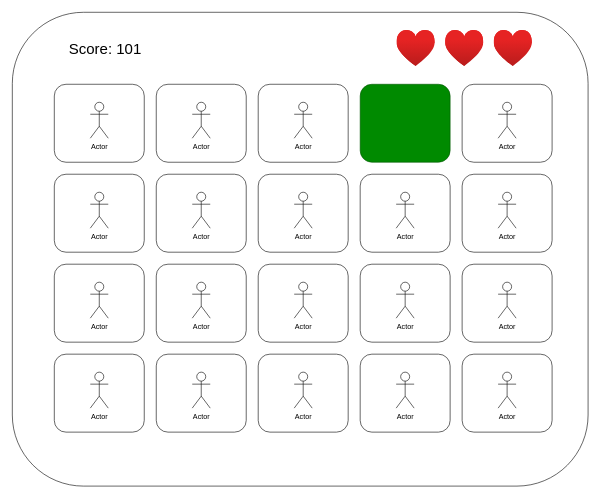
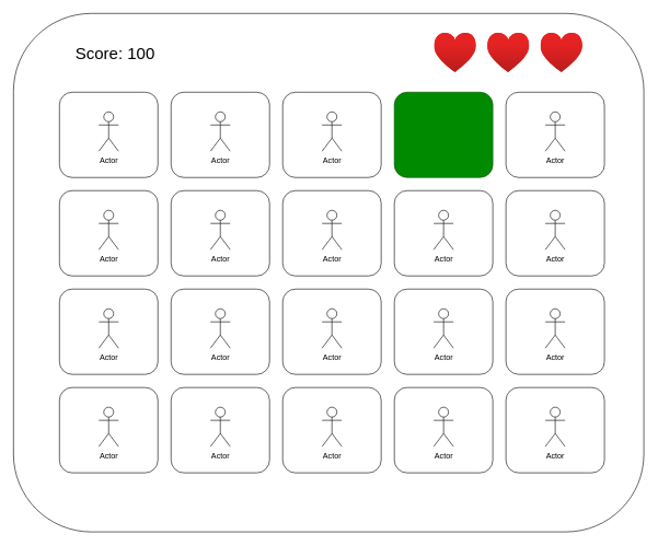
  <mxCell id="0" />
  <mxCell id="1" parent="0" />
  <mxCell id="2" value="" style="rounded=1;whiteSpace=wrap;html=1;" vertex="1" parent="1"><mxGeometry x="20" y="20" width="960" height="790" as="geometry" /></mxCell>
  <mxCell id="3" value="" style="group" vertex="1" connectable="0" parent="1"><mxGeometry x="90" y="140" width="150" height="130" as="geometry" /></mxCell>
  <mxCell id="4" value="" style="rounded=1;whiteSpace=wrap;html=1;" vertex="1" parent="3"><mxGeometry width="150" height="130" as="geometry" /></mxCell>
  <mxCell id="5" value="Actor" style="shape=umlActor;verticalLabelPosition=bottom;verticalAlign=top;html=1;outlineConnect=0;" vertex="1" parent="3"><mxGeometry x="60" y="30" width="30" height="60" as="geometry" /></mxCell>
  <mxCell id="6" value="" style="group" vertex="1" connectable="0" parent="1"><mxGeometry x="260" y="140" width="150" height="130" as="geometry" /></mxCell>
  <mxCell id="7" value="" style="rounded=1;whiteSpace=wrap;html=1;" vertex="1" parent="6"><mxGeometry width="150" height="130" as="geometry" /></mxCell>
  <mxCell id="8" value="Actor" style="shape=umlActor;verticalLabelPosition=bottom;verticalAlign=top;html=1;outlineConnect=0;" vertex="1" parent="6"><mxGeometry x="60" y="30" width="30" height="60" as="geometry" /></mxCell>
  <mxCell id="9" value="" style="group" vertex="1" connectable="0" parent="1"><mxGeometry x="430" y="140" width="150" height="130" as="geometry" /></mxCell>
  <mxCell id="10" value="" style="rounded=1;whiteSpace=wrap;html=1;" vertex="1" parent="9"><mxGeometry width="150" height="130" as="geometry" /></mxCell>
  <mxCell id="11" value="Actor" style="shape=umlActor;verticalLabelPosition=bottom;verticalAlign=top;html=1;outlineConnect=0;" vertex="1" parent="9"><mxGeometry x="60" y="30" width="30" height="60" as="geometry" /></mxCell>
  <mxCell id="12" value="" style="group" vertex="1" connectable="0" parent="1"><mxGeometry x="770" y="140" width="150" height="130" as="geometry" /></mxCell>
  <mxCell id="13" value="" style="rounded=1;whiteSpace=wrap;html=1;" vertex="1" parent="12"><mxGeometry width="150" height="130" as="geometry" /></mxCell>
  <mxCell id="14" value="Actor" style="shape=umlActor;verticalLabelPosition=bottom;verticalAlign=top;html=1;outlineConnect=0;" vertex="1" parent="12"><mxGeometry x="60" y="30" width="30" height="60" as="geometry" /></mxCell>
  <mxCell id="15" value="" style="group" vertex="1" connectable="0" parent="1"><mxGeometry x="90" y="290" width="150" height="130" as="geometry" /></mxCell>
  <mxCell id="16" value="" style="rounded=1;whiteSpace=wrap;html=1;" vertex="1" parent="15"><mxGeometry width="150" height="130" as="geometry" /></mxCell>
  <mxCell id="17" value="Actor" style="shape=umlActor;verticalLabelPosition=bottom;verticalAlign=top;html=1;outlineConnect=0;" vertex="1" parent="15"><mxGeometry x="60" y="30" width="30" height="60" as="geometry" /></mxCell>
  <mxCell id="18" value="" style="group" vertex="1" connectable="0" parent="1"><mxGeometry x="260" y="290" width="150" height="130" as="geometry" /></mxCell>
  <mxCell id="19" value="" style="rounded=1;whiteSpace=wrap;html=1;" vertex="1" parent="18"><mxGeometry width="150" height="130" as="geometry" /></mxCell>
  <mxCell id="20" value="Actor" style="shape=umlActor;verticalLabelPosition=bottom;verticalAlign=top;html=1;outlineConnect=0;" vertex="1" parent="18"><mxGeometry x="60" y="30" width="30" height="60" as="geometry" /></mxCell>
  <mxCell id="21" value="" style="group" vertex="1" connectable="0" parent="1"><mxGeometry x="430" y="290" width="150" height="130" as="geometry" /></mxCell>
  <mxCell id="22" value="" style="rounded=1;whiteSpace=wrap;html=1;" vertex="1" parent="21"><mxGeometry width="150" height="130" as="geometry" /></mxCell>
  <mxCell id="23" value="Actor" style="shape=umlActor;verticalLabelPosition=bottom;verticalAlign=top;html=1;outlineConnect=0;" vertex="1" parent="21"><mxGeometry x="60" y="30" width="30" height="60" as="geometry" /></mxCell>
  <mxCell id="24" value="" style="group" vertex="1" connectable="0" parent="1"><mxGeometry x="600" y="290" width="150" height="130" as="geometry" /></mxCell>
  <mxCell id="25" value="" style="rounded=1;whiteSpace=wrap;html=1;" vertex="1" parent="24"><mxGeometry width="150" height="130" as="geometry" /></mxCell>
  <mxCell id="26" value="Actor" style="shape=umlActor;verticalLabelPosition=bottom;verticalAlign=top;html=1;outlineConnect=0;" vertex="1" parent="24"><mxGeometry x="60" y="30" width="30" height="60" as="geometry" /></mxCell>
  <mxCell id="27" value="" style="group" vertex="1" connectable="0" parent="1"><mxGeometry x="770" y="290" width="150" height="130" as="geometry" /></mxCell>
  <mxCell id="28" value="" style="rounded=1;whiteSpace=wrap;html=1;" vertex="1" parent="27"><mxGeometry width="150" height="130" as="geometry" /></mxCell>
  <mxCell id="29" value="Actor" style="shape=umlActor;verticalLabelPosition=bottom;verticalAlign=top;html=1;outlineConnect=0;" vertex="1" parent="27"><mxGeometry x="60" y="30" width="30" height="60" as="geometry" /></mxCell>
  <mxCell id="30" value="" style="group" vertex="1" connectable="0" parent="1"><mxGeometry x="90" y="440" width="150" height="130" as="geometry" /></mxCell>
  <mxCell id="31" value="" style="rounded=1;whiteSpace=wrap;html=1;" vertex="1" parent="30"><mxGeometry width="150" height="130" as="geometry" /></mxCell>
  <mxCell id="32" value="Actor" style="shape=umlActor;verticalLabelPosition=bottom;verticalAlign=top;html=1;outlineConnect=0;" vertex="1" parent="30"><mxGeometry x="60" y="30" width="30" height="60" as="geometry" /></mxCell>
  <mxCell id="33" value="" style="group" vertex="1" connectable="0" parent="1"><mxGeometry x="260" y="440" width="150" height="130" as="geometry" /></mxCell>
  <mxCell id="34" value="" style="rounded=1;whiteSpace=wrap;html=1;" vertex="1" parent="33"><mxGeometry width="150" height="130" as="geometry" /></mxCell>
  <mxCell id="35" value="Actor" style="shape=umlActor;verticalLabelPosition=bottom;verticalAlign=top;html=1;outlineConnect=0;" vertex="1" parent="33"><mxGeometry x="60" y="30" width="30" height="60" as="geometry" /></mxCell>
  <mxCell id="36" value="" style="group" vertex="1" connectable="0" parent="1"><mxGeometry x="430" y="440" width="150" height="130" as="geometry" /></mxCell>
  <mxCell id="37" value="" style="rounded=1;whiteSpace=wrap;html=1;" vertex="1" parent="36"><mxGeometry width="150" height="130" as="geometry" /></mxCell>
  <mxCell id="38" value="Actor" style="shape=umlActor;verticalLabelPosition=bottom;verticalAlign=top;html=1;outlineConnect=0;" vertex="1" parent="36"><mxGeometry x="60" y="30" width="30" height="60" as="geometry" /></mxCell>
  <mxCell id="39" value="" style="group" vertex="1" connectable="0" parent="1"><mxGeometry x="600" y="440" width="150" height="130" as="geometry" /></mxCell>
  <mxCell id="40" value="" style="rounded=1;whiteSpace=wrap;html=1;" vertex="1" parent="39"><mxGeometry width="150" height="130" as="geometry" /></mxCell>
  <mxCell id="41" value="Actor" style="shape=umlActor;verticalLabelPosition=bottom;verticalAlign=top;html=1;outlineConnect=0;" vertex="1" parent="39"><mxGeometry x="60" y="30" width="30" height="60" as="geometry" /></mxCell>
  <mxCell id="42" value="" style="group" vertex="1" connectable="0" parent="1"><mxGeometry x="770" y="440" width="150" height="130" as="geometry" /></mxCell>
  <mxCell id="43" value="" style="rounded=1;whiteSpace=wrap;html=1;" vertex="1" parent="42"><mxGeometry width="150" height="130" as="geometry" /></mxCell>
  <mxCell id="44" value="Actor" style="shape=umlActor;verticalLabelPosition=bottom;verticalAlign=top;html=1;outlineConnect=0;" vertex="1" parent="42"><mxGeometry x="60" y="30" width="30" height="60" as="geometry" /></mxCell>
  <mxCell id="45" value="" style="group" vertex="1" connectable="0" parent="1"><mxGeometry x="90" y="590" width="150" height="130" as="geometry" /></mxCell>
  <mxCell id="46" value="" style="rounded=1;whiteSpace=wrap;html=1;" vertex="1" parent="45"><mxGeometry width="150" height="130" as="geometry" /></mxCell>
  <mxCell id="47" value="Actor" style="shape=umlActor;verticalLabelPosition=bottom;verticalAlign=top;html=1;outlineConnect=0;" vertex="1" parent="45"><mxGeometry x="60" y="30" width="30" height="60" as="geometry" /></mxCell>
  <mxCell id="48" value="" style="group" vertex="1" connectable="0" parent="1"><mxGeometry x="260" y="590" width="150" height="130" as="geometry" /></mxCell>
  <mxCell id="49" value="" style="rounded=1;whiteSpace=wrap;html=1;" vertex="1" parent="48"><mxGeometry width="150" height="130" as="geometry" /></mxCell>
  <mxCell id="50" value="Actor" style="shape=umlActor;verticalLabelPosition=bottom;verticalAlign=top;html=1;outlineConnect=0;" vertex="1" parent="48"><mxGeometry x="60" y="30" width="30" height="60" as="geometry" /></mxCell>
  <mxCell id="51" value="" style="group" vertex="1" connectable="0" parent="1"><mxGeometry x="430" y="590" width="150" height="130" as="geometry" /></mxCell>
  <mxCell id="52" value="" style="rounded=1;whiteSpace=wrap;html=1;" vertex="1" parent="51"><mxGeometry width="150" height="130" as="geometry" /></mxCell>
  <mxCell id="53" value="Actor" style="shape=umlActor;verticalLabelPosition=bottom;verticalAlign=top;html=1;outlineConnect=0;" vertex="1" parent="51"><mxGeometry x="60" y="30" width="30" height="60" as="geometry" /></mxCell>
  <mxCell id="54" value="" style="group" vertex="1" connectable="0" parent="1"><mxGeometry x="600" y="590" width="150" height="130" as="geometry" /></mxCell>
  <mxCell id="55" value="" style="rounded=1;whiteSpace=wrap;html=1;" vertex="1" parent="54"><mxGeometry width="150" height="130" as="geometry" /></mxCell>
  <mxCell id="56" value="Actor" style="shape=umlActor;verticalLabelPosition=bottom;verticalAlign=top;html=1;outlineConnect=0;" vertex="1" parent="54"><mxGeometry x="60" y="30" width="30" height="60" as="geometry" /></mxCell>
  <mxCell id="57" value="" style="group" vertex="1" connectable="0" parent="1"><mxGeometry x="770" y="590" width="150" height="130" as="geometry" /></mxCell>
  <mxCell id="58" value="" style="rounded=1;whiteSpace=wrap;html=1;" vertex="1" parent="57"><mxGeometry width="150" height="130" as="geometry" /></mxCell>
  <mxCell id="59" value="Actor" style="shape=umlActor;verticalLabelPosition=bottom;verticalAlign=top;html=1;outlineConnect=0;" vertex="1" parent="57"><mxGeometry x="60" y="30" width="30" height="60" as="geometry" /></mxCell>
- <mxCell id="60" value="Score: 101" style="text;html=1;align=center;verticalAlign=middle;whiteSpace=wrap;rounded=0;fontSize=25;" vertex="1" parent="1"><mxGeometry x="90" y="60" width="170" height="40" as="geometry" /></mxCell>
+ <mxCell id="60" value="Score: 100" style="text;html=1;align=center;verticalAlign=middle;whiteSpace=wrap;rounded=0;fontSize=25;" vertex="1" parent="1"><mxGeometry x="90" y="60" width="170" height="40" as="geometry" /></mxCell>
  <mxCell id="61" value="" style="rounded=1;whiteSpace=wrap;html=1;fontStyle=4;fillColor=#008a00;fontColor=#ffffff;strokeColor=#005700;" vertex="1" parent="1"><mxGeometry x="600" y="140" width="150" height="130" as="geometry" /></mxCell>
  <mxCell id="62" value="" style="image;aspect=fixed;html=1;points=[];align=center;fontSize=12;image=img/lib/azure2/general/Heart.svg;" vertex="1" parent="1"><mxGeometry x="661" y="50" width="64" height="60" as="geometry" /></mxCell>
  <mxCell id="63" value="" style="image;aspect=fixed;html=1;points=[];align=center;fontSize=12;image=img/lib/azure2/general/Heart.svg;" vertex="1" parent="1"><mxGeometry x="742" y="50" width="64" height="60" as="geometry" /></mxCell>
  <mxCell id="64" value="" style="image;aspect=fixed;html=1;points=[];align=center;fontSize=12;image=img/lib/azure2/general/Heart.svg;" vertex="1" parent="1"><mxGeometry x="823" y="50" width="64" height="60" as="geometry" /></mxCell>
